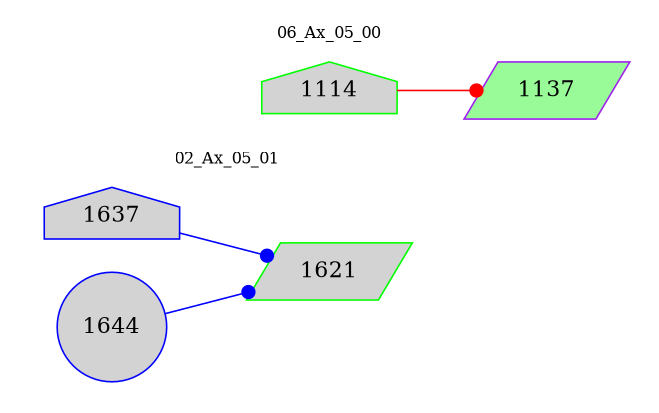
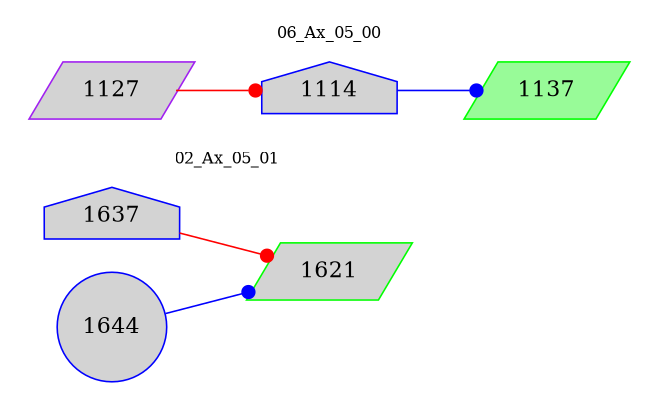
  digraph {
    rankdir=LR
    node [color=blue fillcolor=lightgrey shape=parallelogram style=filled]
    edge [arrowhead=dot color=blue]
    n1 [label=1637 shape=house]
    n2 [color=green label=1621]
    n3 [label=1644 shape=circle]
-   n5 [color=green label=1114 shape=house]
-   n6 [color=purple fillcolor=palegreen label=1137]
+   n4 [color=purple label=1127]
+   n5 [label=1114 shape=house]
+   n6 [color=green fillcolor=palegreen label=1137]
    subgraph cluster_1 {
      color=white
      fontsize=10
      label="02_Ax_05_01"
      n1
      n2
      n3
    }
    subgraph cluster_2 {
      color=white
      fontsize=10
      label="06_Ax_05_00"
+     n4
      n5
      n6
    }
-   n1 -> n2
+   n1 -> n2 [color=red]
    n3 -> n2
-   n5 -> n6 [color=red]
+   n4 -> n5 [color=red]
+   n5 -> n6
  }
